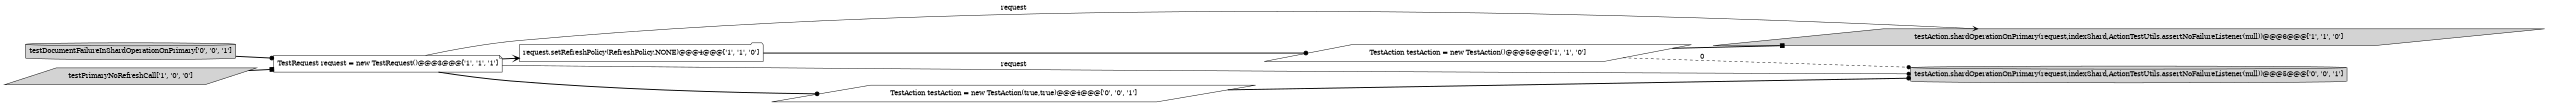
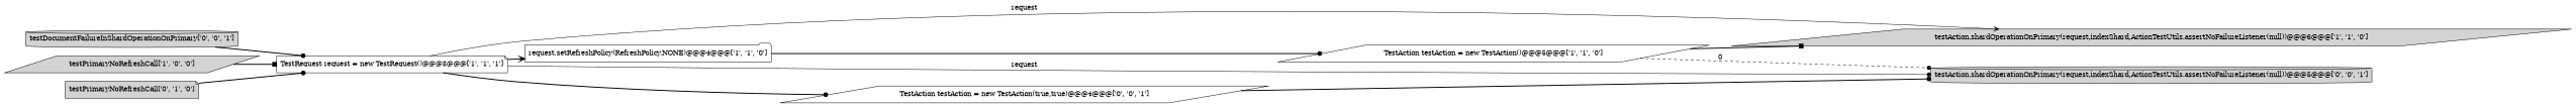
  digraph {
    rankdir=LR
    node [fillcolor=lightgray shape=parallelogram style=filled]
    edge [style=bold arrowhead=dot]
    n1 [label="testDocumentFailureInShardOperationOnPrimary['0', '0', '1']" shape=cylinder]
    n2 [fillcolor=white label="TestRequest request = new TestRequest()@@@3@@@['1', '1', '1']" shape=note]
    n3 [fillcolor=white label="TestAction testAction = new TestAction()@@@5@@@['1', '1', '0']"]
    n4 [label="testAction.shardOperationOnPrimary(request,indexShard,ActionTestUtils.assertNoFailureListener(null))@@@6@@@['1', '1', '0']"]
    n5 [label="testAction.shardOperationOnPrimary(request,indexShard,ActionTestUtils.assertNoFailureListener(null))@@@5@@@['0', '0', '1']" shape=cylinder]
    n6 [fillcolor=white label="TestAction testAction = new TestAction(true,true)@@@4@@@['0', '0', '1']"]
    n7 [fillcolor=white label="request.setRefreshPolicy(RefreshPolicy.NONE)@@@4@@@['1', '1', '0']" shape=folder]
    n8 [label="testPrimaryNoRefreshCall['1', '0', '0']"]
+   n9 [label="testPrimaryNoRefreshCall['0', '1', '0']" shape=note]
    n1 -> n2
    n2 -> n4 [label=request style=solid arrowhead=vee]
    n2 -> n5 [label=request style=solid]
    n2 -> n6
    n2 -> n7 [arrowhead=vee]
    n3 -> n4 [arrowhead=box]
    n3 -> n5 [label=0 style=dashed]
    n6 -> n5
    n7 -> n3
    n8 -> n2 [arrowhead=box]
+   n9 -> n2
  }
